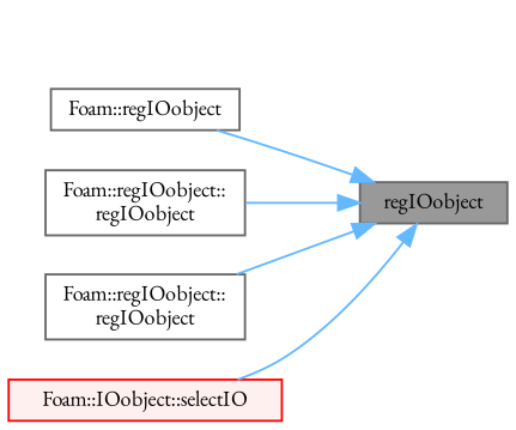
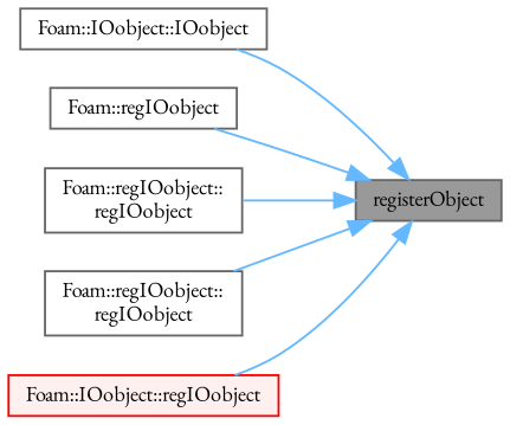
  digraph {
    fontname="EB Garamond"
    rankdir=RL
    node [color=grey40 fillcolor=white fontname="EB Garamond" fontsize=10 shape=box style=filled]
    edge [color=steelblue1 dir=back fontname="EB Garamond" fontsize=10 labelfontname=Helvetica labelfontsize=10 style=solid]
-   n1 [color=gray40 fillcolor=grey60 fontcolor=black height=0.2 label=regIOobject width=0.4]
+   n1 [color=gray40 fillcolor=grey60 fontcolor=black height=0.2 label=registerObject width=0.4]
+   n2 [height=0.2 label="Foam::IOobject::IOobject" width=0.4]
    n3 [height=0.2 label="Foam::regIOobject" width=0.4]
    n4 [height=0.2 label="Foam::regIOobject::\lregIOobject" width=0.4]
    n5 [height=0.2 label="Foam::regIOobject::\lregIOobject" width=0.4]
-   n6 [color=red fillcolor="#FFF0F0" height=0.2 label="Foam::IOobject::selectIO" width=0.4]
+   n6 [color=red fillcolor="#FFF0F0" height=0.2 label="Foam::IOobject::regIOobject" width=0.4]
+   n1 -> n2
    n1 -> n3
    n1 -> n4
    n1 -> n5
    n1 -> n6
  }
